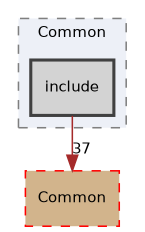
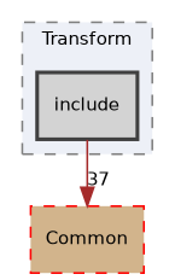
  digraph {
    compound=true
    node [fontname=Helvetica fontsize=10 shape=box]
    n1 [color=grey25 fillcolor=lightgrey label=include style="filled,bold,"]
    n2 [color=red fillcolor=tan label=Common style="dashed,filled"]
    subgraph cluster_1 {
      bgcolor="#edf0f7"
      fontname=Helvetica
      fontsize=10
-     label=Common
+     label=Transform
      pencolor=grey50
      style="filled,dashed,"
      n1
    }
    n1 -> n2 [fontname=Helvetica fontsize=10 headlabel=37 labeldistance=1.5 labelfontname=Helvetica labelfontsize=10 color=brown]
  }
